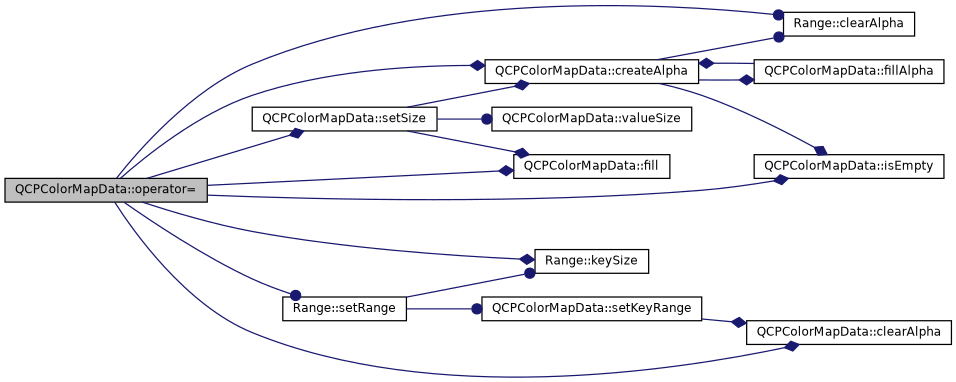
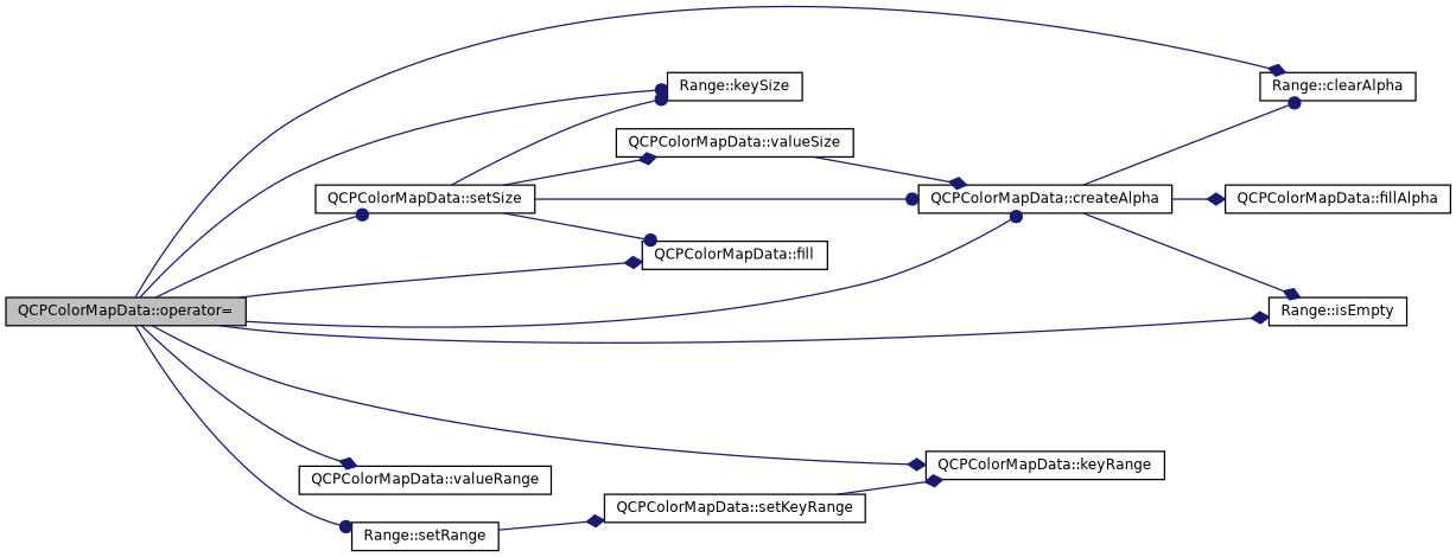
  digraph {
    rankdir=LR
    node [color=black fillcolor=white fontname=Helvetica fontsize=10 shape=record style=filled]
    edge [arrowhead=diamond color=midnightblue fontname=Helvetica fontsize=10 labelfontname=Helvetica labelfontsize=10 style=solid]
    n1 [fillcolor=grey75 fontcolor=black height=0.2 label="QCPColorMapData::operator=" width=0.4]
    n2 [height=0.2 label="Range::keySize" width=0.4]
    n3 [height=0.2 label="Range::clearAlpha" width=0.4]
    n4 [height=0.2 label="QCPColorMapData::setSize" width=0.4]
    n5 [height=0.2 label="QCPColorMapData::createAlpha" width=0.4]
-   n6 [height=0.2 label="QCPColorMapData::isEmpty" width=0.4]
+   n6 [height=0.2 label="Range::isEmpty" width=0.4]
    n7 [height=0.2 label="Range::setRange" width=0.4]
-   n8 [height=0.2 label="QCPColorMapData::clearAlpha" width=0.4]
+   n8 [height=0.2 label="QCPColorMapData::keyRange" width=0.4]
+   n9 [height=0.2 label="QCPColorMapData::valueRange" width=0.4]
    n10 [height=0.2 label="QCPColorMapData::fill" width=0.4]
    n11 [height=0.2 label="QCPColorMapData::valueSize" width=0.4]
    n12 [height=0.2 label="QCPColorMapData::fillAlpha" width=0.4]
    n13 [height=0.2 label="QCPColorMapData::setKeyRange" width=0.4]
-   n1 -> n2
-   n1 -> n3 [arrowhead=dot]
-   n1 -> n4
-   n1 -> n5
+   n1 -> n2 [arrowhead=dot]
+   n1 -> n3
+   n1 -> n4 [arrowhead=dot]
+   n1 -> n5 [arrowhead=dot]
    n1 -> n6
    n1 -> n7 [arrowhead=dot]
    n1 -> n8
+   n1 -> n9
    n1 -> n10
-   n7 -> n2 [arrowhead=dot]
-   n4 -> n5
-   n4 -> n10
-   n4 -> n11 [arrowhead=dot]
+   n4 -> n2 [arrowhead=dot]
+   n4 -> n5 [arrowhead=dot]
+   n4 -> n10 [arrowhead=dot]
+   n4 -> n11
    n5 -> n3 [arrowhead=dot]
    n5 -> n6
    n5 -> n12
-   n7 -> n13 [arrowhead=dot]
-   n12 -> n5
+   n7 -> n13
+   n11 -> n5
    n13 -> n8
  }
